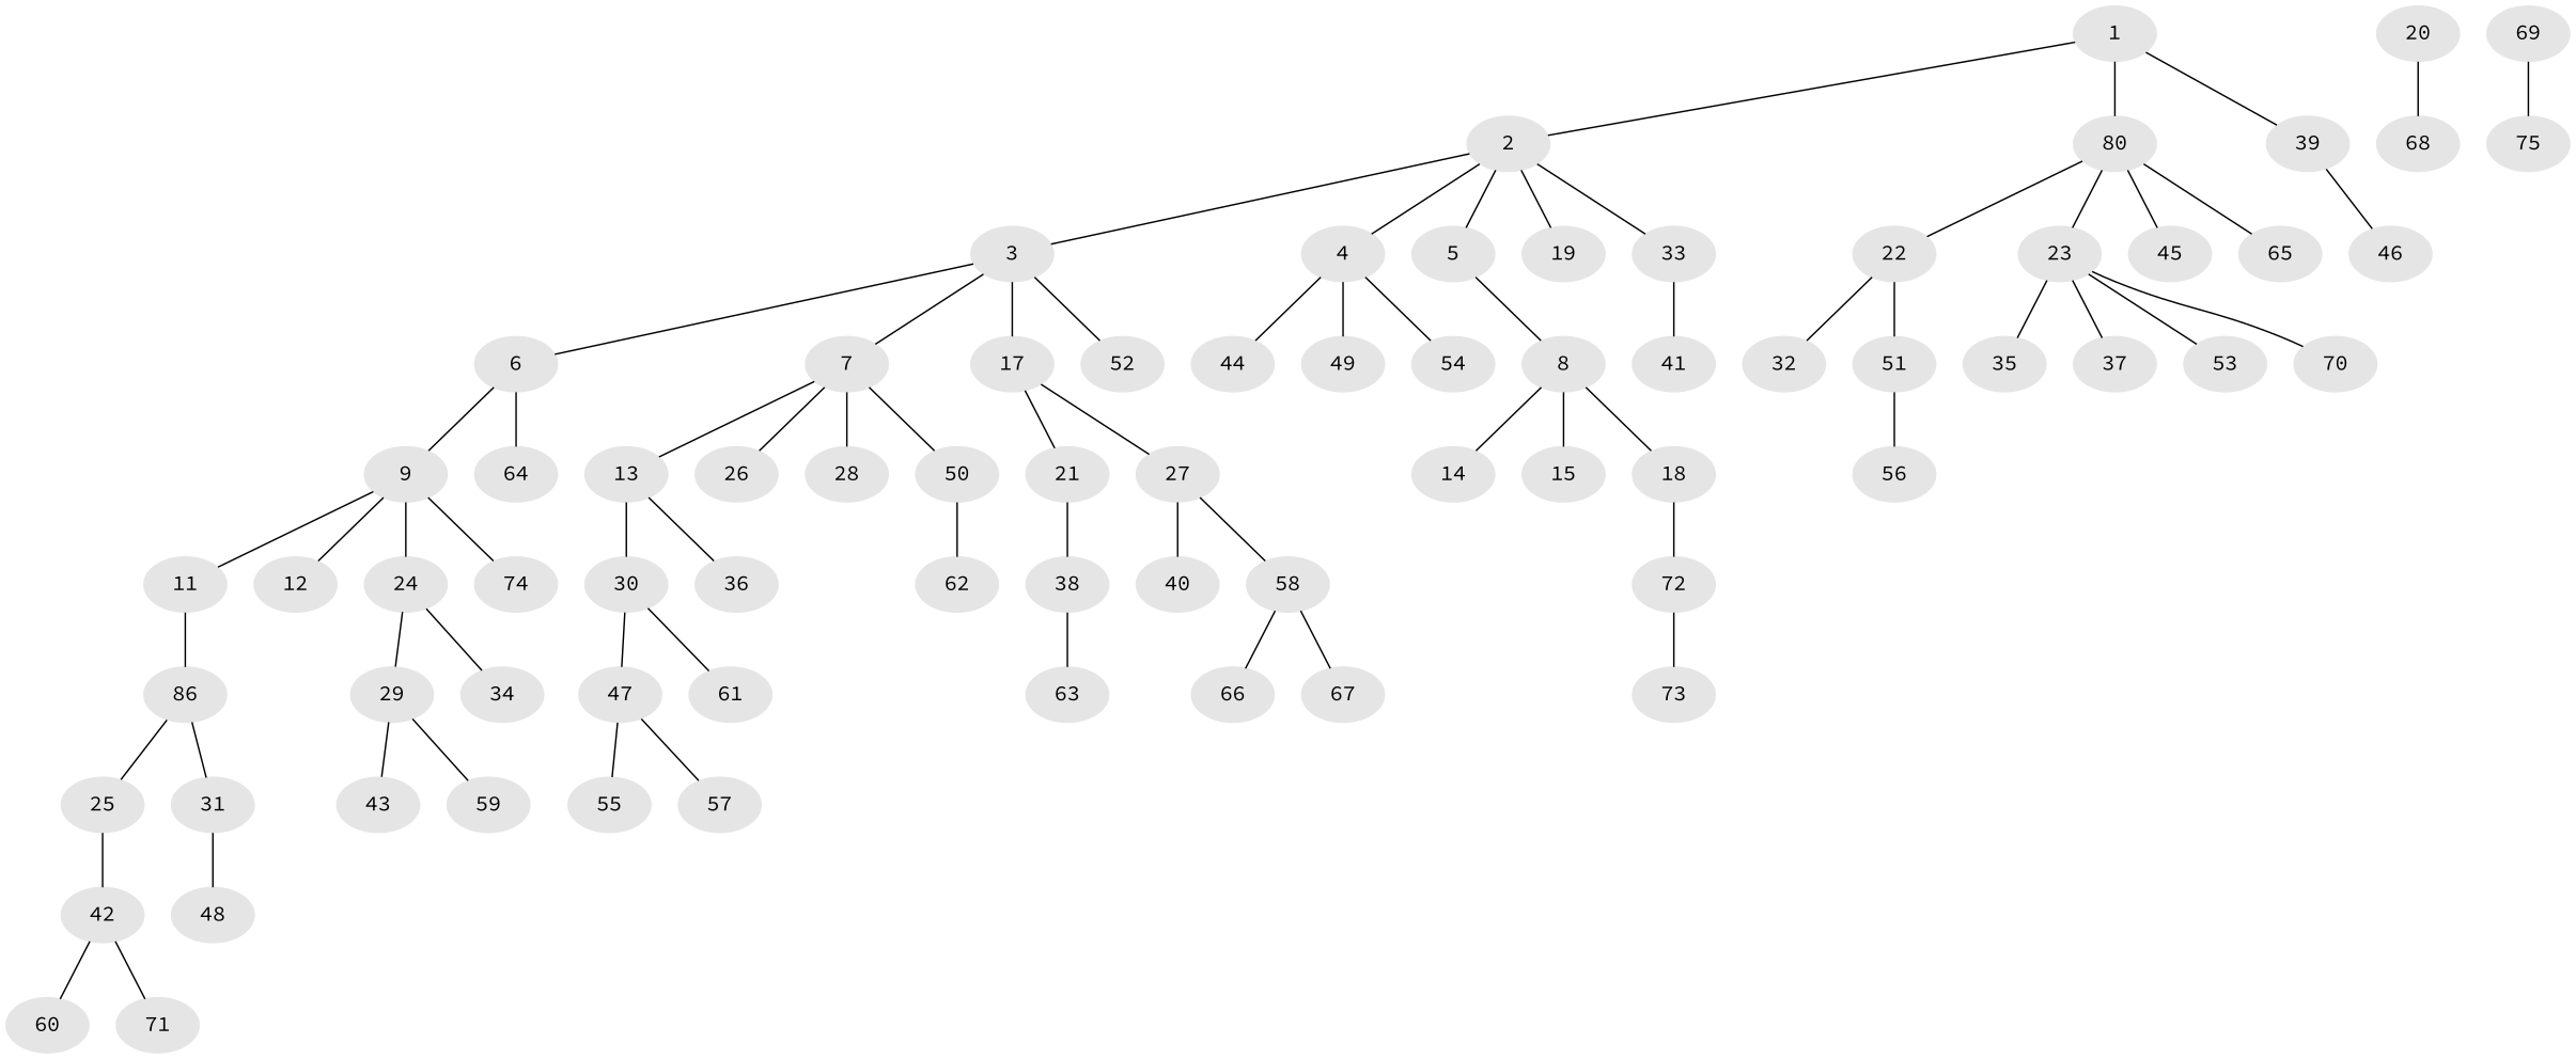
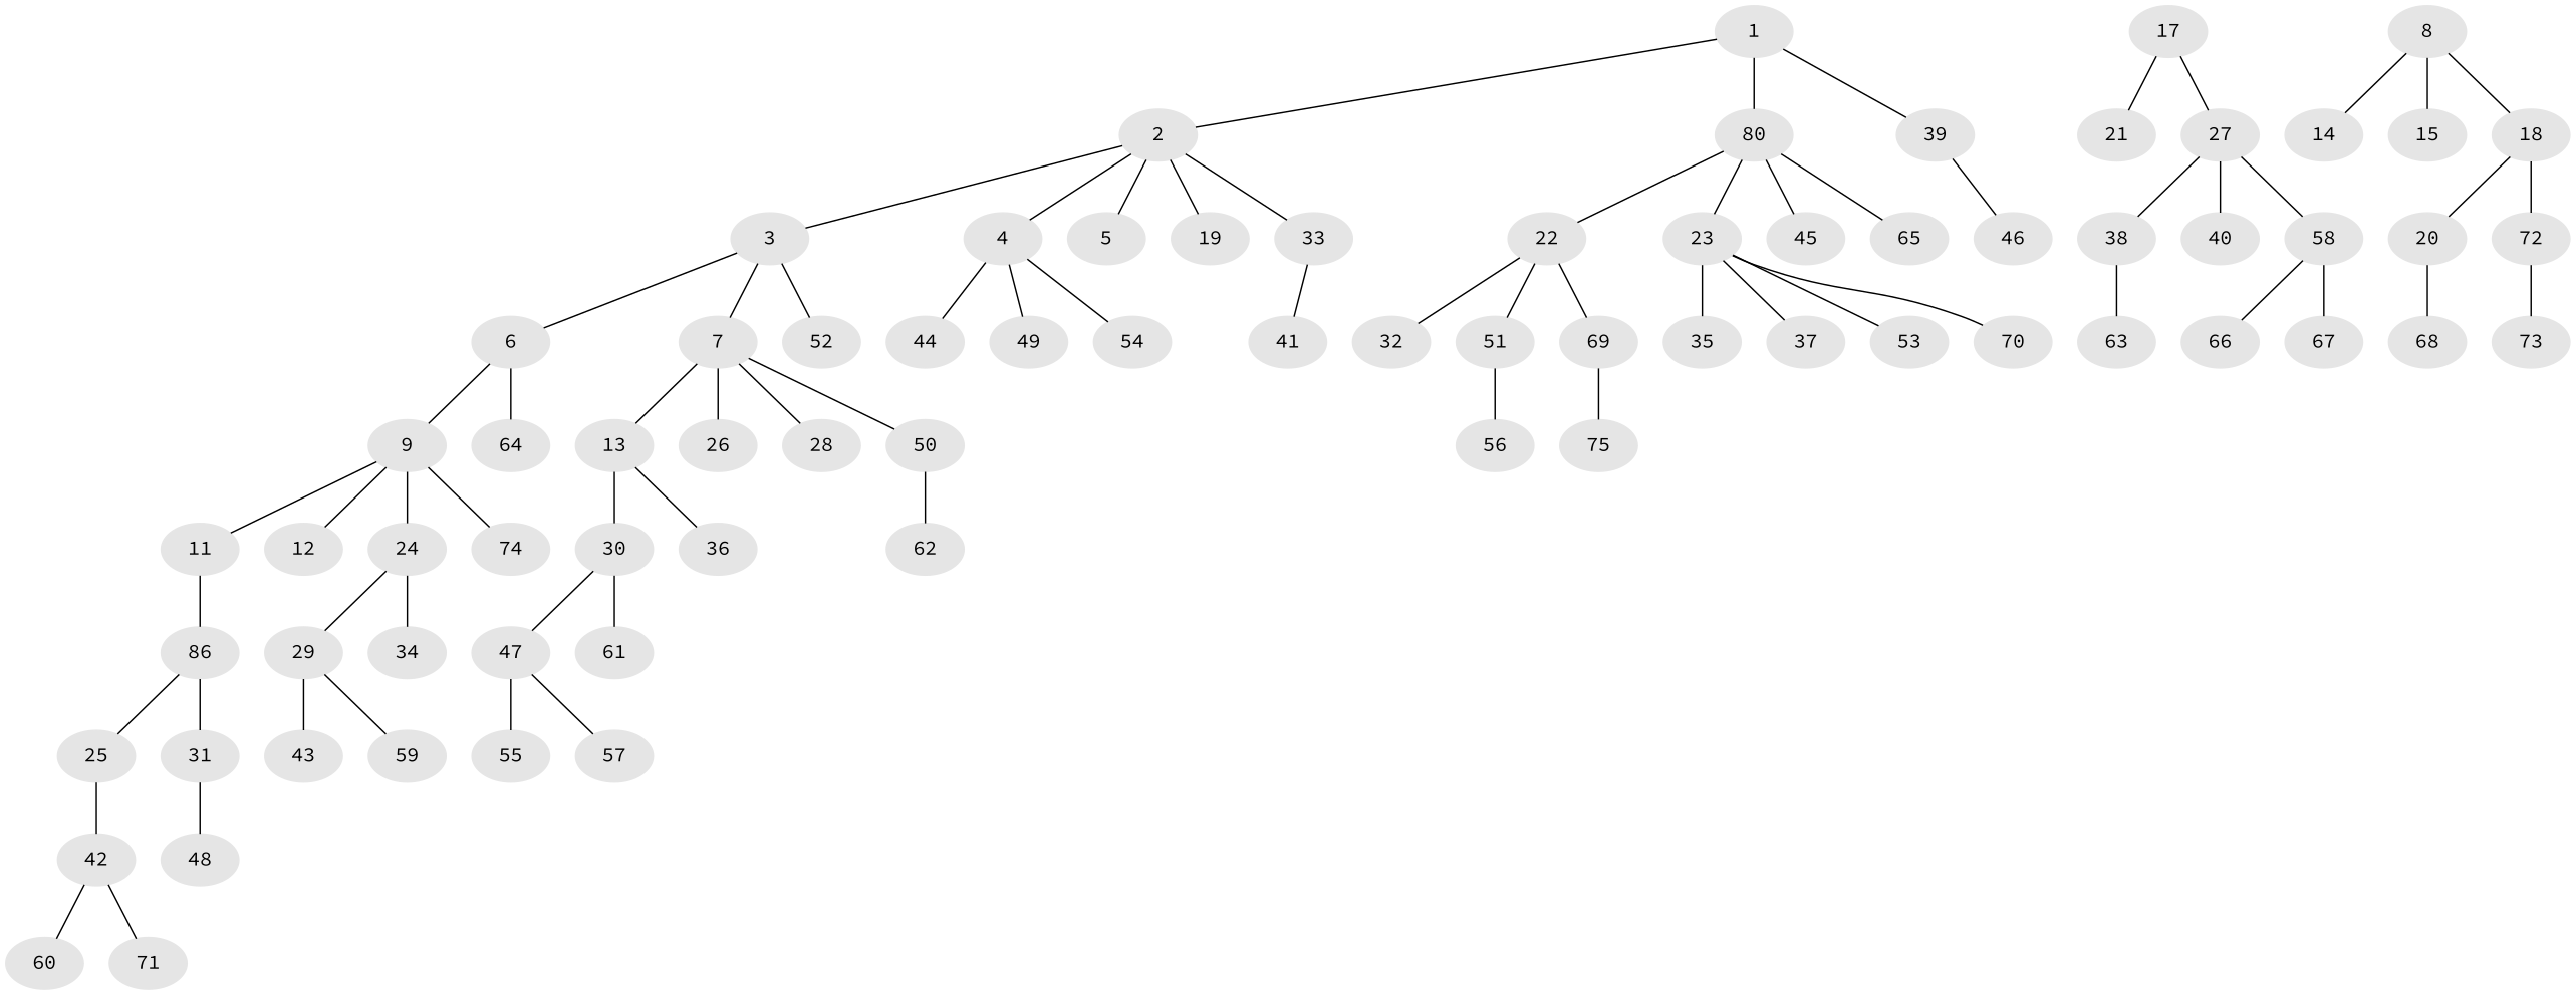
  graph {
    fontname="Source Code Pro"
    node [color=gray90 fontname="Source Code Pro" style=filled]
    edge [fontname="Source Code Pro"]
    1
    2
    n3 [label=80]
    39
    3
    4
    5
    19
    33
    22
    23
    45
    65
    46
    6
    7
    17
    52
    44
    49
    54
    8
    41
    9
    64
    13
    26
    28
    50
    21
    27
    14
    15
    18
    11
    12
    24
    74
    30
    36
    62
    20
    72
    n44 [label=86]
    29
    34
    32
    51
    69
    35
    37
    53
    70
    25
    31
    47
    61
    42
    48
    38
    40
    58
    68
    73
    56
    75
    43
    59
    60
    71
    63
    66
    67
    55
    57
    1 -- 2
    1 -- n3
    1 -- 39
    2 -- 3
    2 -- 4
    2 -- 5
    2 -- 19
    2 -- 33
    n3 -- 22
    n3 -- 23
    n3 -- 45
    n3 -- 65
    39 -- 46
    3 -- 6
    3 -- 7
-   3 -- 17
    3 -- 52
    4 -- 44
    4 -- 49
    4 -- 54
-   5 -- 8
    33 -- 41
    22 -- 32
    22 -- 51
+   22 -- 69
    23 -- 35
    23 -- 37
    23 -- 53
    23 -- 70
    6 -- 9
    6 -- 64
    7 -- 13
    7 -- 26
    7 -- 28
    7 -- 50
    17 -- 21
    17 -- 27
    8 -- 14
    8 -- 15
    8 -- 18
    9 -- 11
    9 -- 12
    9 -- 24
    9 -- 74
    13 -- 30
    13 -- 36
    50 -- 62
-   21 -- 38
+   27 -- 38
    27 -- 40
    27 -- 58
+   18 -- 20
    18 -- 72
    11 -- n44
    24 -- 29
    24 -- 34
    30 -- 47
    30 -- 61
    20 -- 68
    72 -- 73
    n44 -- 25
    n44 -- 31
    29 -- 43
    29 -- 59
    51 -- 56
    69 -- 75
    25 -- 42
    31 -- 48
    47 -- 55
    47 -- 57
    42 -- 60
    42 -- 71
    38 -- 63
    58 -- 66
    58 -- 67
  }
